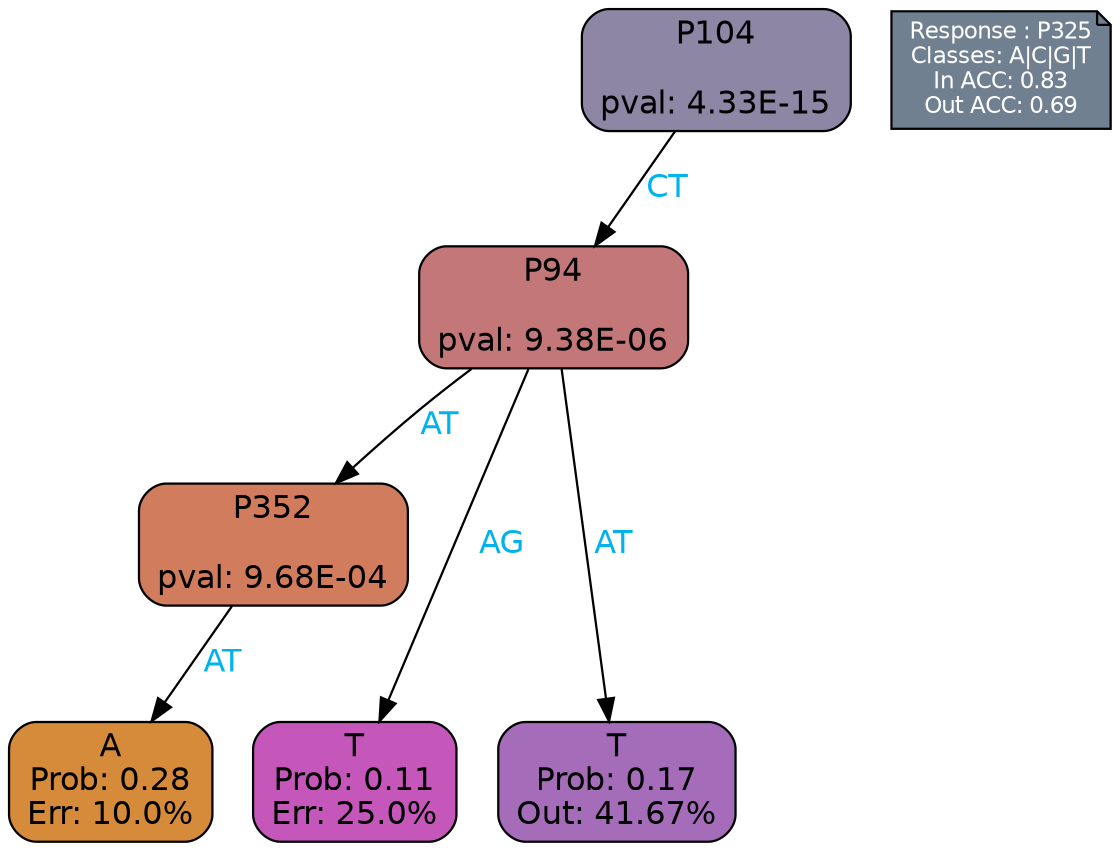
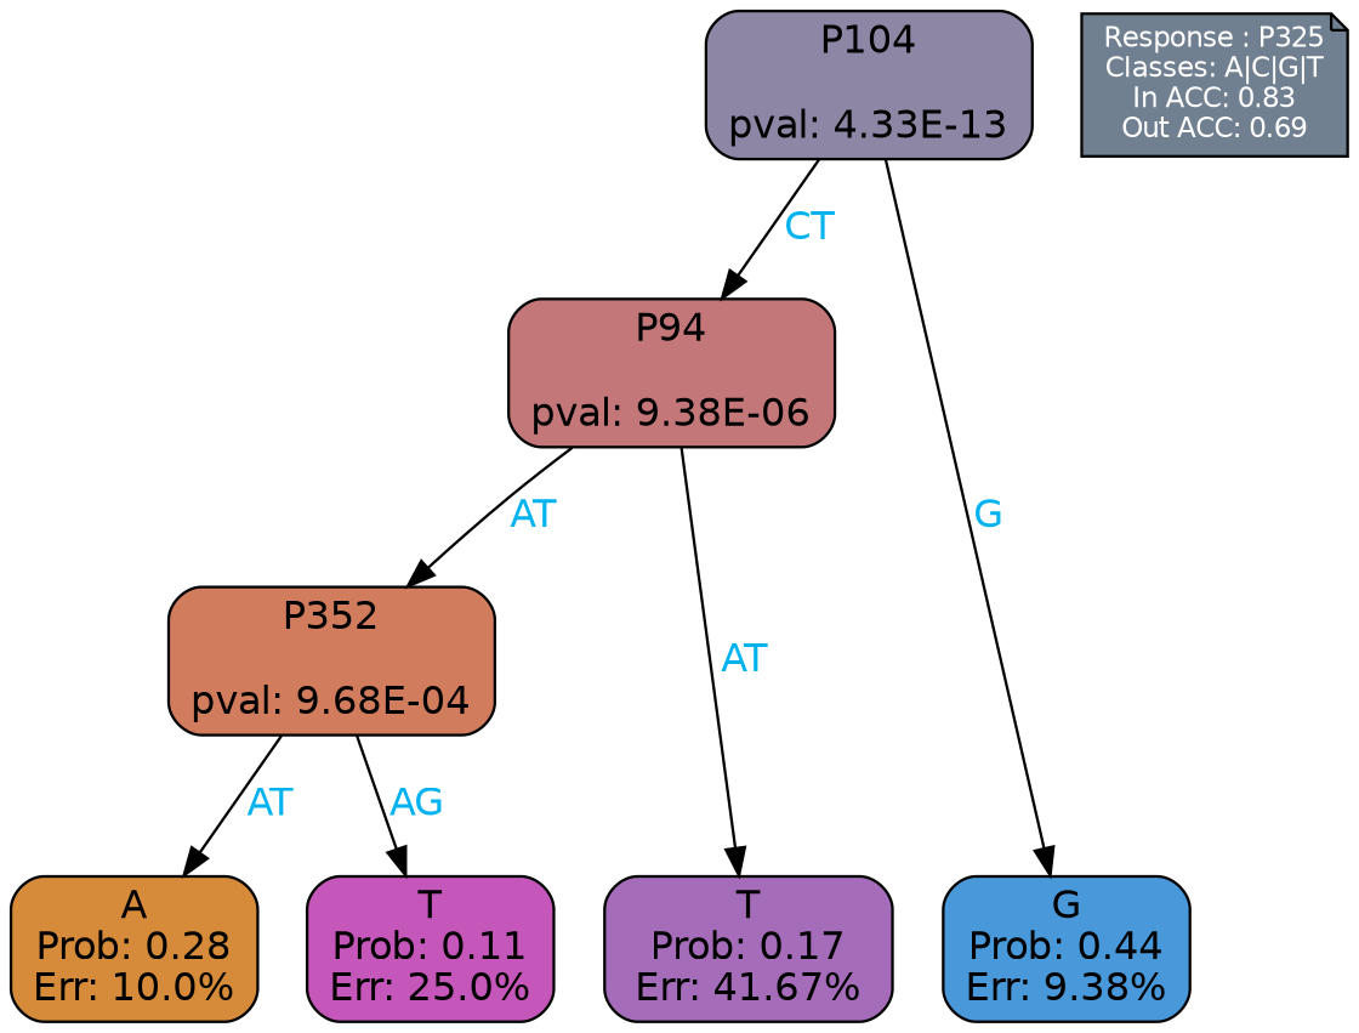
  digraph {
    ranksep=equally
    splines=polylines
    node [color=black fontname=helvetica shape=box style="filled, rounded"]
    edge [fontcolor=deepskyblue2 fontname=helvetica]
    n1 [fillcolor="#c657ba" label="T\nProb: 0.11\nErr: 25.0%"]
    n2 [fillcolor="#d58b39" label="A\nProb: 0.28\nErr: 10.0%"]
-   n3 [fillcolor="#a56cba" label="T\nProb: 0.17\nOut: 41.67%"]
+   n3 [fillcolor="#a56cba" label="T\nProb: 0.17\nErr: 41.67%"]
+   n4 [fillcolor="#4898da" label="G\nProb: 0.44\nErr: 9.38%"]
    n5 [align=left fillcolor=slategray fontcolor=white fontsize=10 label="Response : P325\nClasses: A|C|G|T\nIn ACC: 0.83\nOut ACC: 0.69\n" shape=note style=filled]
-   n6 [fillcolor="#8d86a4" label="P104\n\npval: 4.33E-15"]
+   n6 [fillcolor="#8d86a4" label="P104\n\npval: 4.33E-13"]
    n7 [fillcolor="#c47779" label="P94\n\npval: 9.38E-06"]
    n8 [fillcolor="#d17c5d" label="P352\n\npval: 9.68E-04"]
    subgraph sub_1 {
      rank=same
      n1
      n2
      n3
+     n4
    }
    subgraph sub_2 {
      rank=same
      n5
      n6
    }
+   n6 -> n4 [label=G]
    n6 -> n7 [label=CT]
    n7 -> n3 [label=AT]
    n7 -> n8 [label=AT]
-   n7 -> n1 [label=AG]
+   n8 -> n1 [label=AG]
    n8 -> n2 [label=AT]
  }
